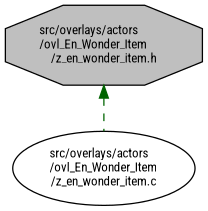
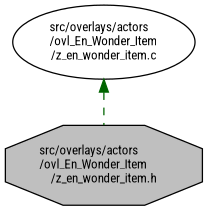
  digraph {
    fontname="Roboto Condensed"
    node [color=black fontname="Roboto Condensed" fontsize=10 style=filled]
    n1 [fillcolor=grey75 fontcolor=black height=0.2 label="src/overlays/actors\l/ovl_En_Wonder_Item\l/z_en_wonder_item.h" shape=octagon width=0.4]
    n2 [fillcolor=white height=0.2 label="src/overlays/actors\l/ovl_En_Wonder_Item\l/z_en_wonder_item.c" shape=ellipse width=0.4]
-   n1 -> n2 [color=darkgreen dir=back fontname="Roboto Condensed" fontsize=10 labelfontname=Helvetica labelfontsize=10 style=dashed]
+   n2 -> n1 [color=darkgreen dir=back fontname="Roboto Condensed" fontsize=10 labelfontname=Helvetica labelfontsize=10 style=dashed]
  }
